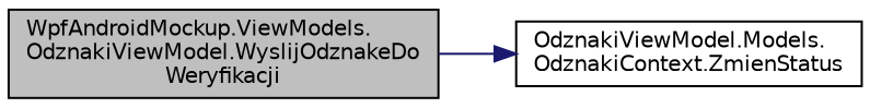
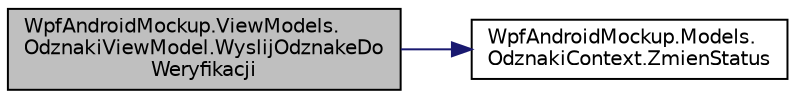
  digraph {
    rankdir=LR
    node [color=black fontname=Helvetica fontsize=10 shape=record style=filled]
    n1 [fillcolor=grey75 fontcolor=black height=0.2 label="WpfAndroidMockup.ViewModels.\lOdznakiViewModel.WyslijOdznakeDo\lWeryfikacji" width=0.4]
-   n2 [fillcolor=white height=0.2 label="OdznakiViewModel.Models.\lOdznakiContext.ZmienStatus" width=0.4]
+   n2 [fillcolor=white height=0.2 label="WpfAndroidMockup.Models.\lOdznakiContext.ZmienStatus" width=0.4]
    n1 -> n2 [color=midnightblue fontname=Helvetica fontsize=10 labelfontname=Helvetica labelfontsize=10 style=solid]
  }
